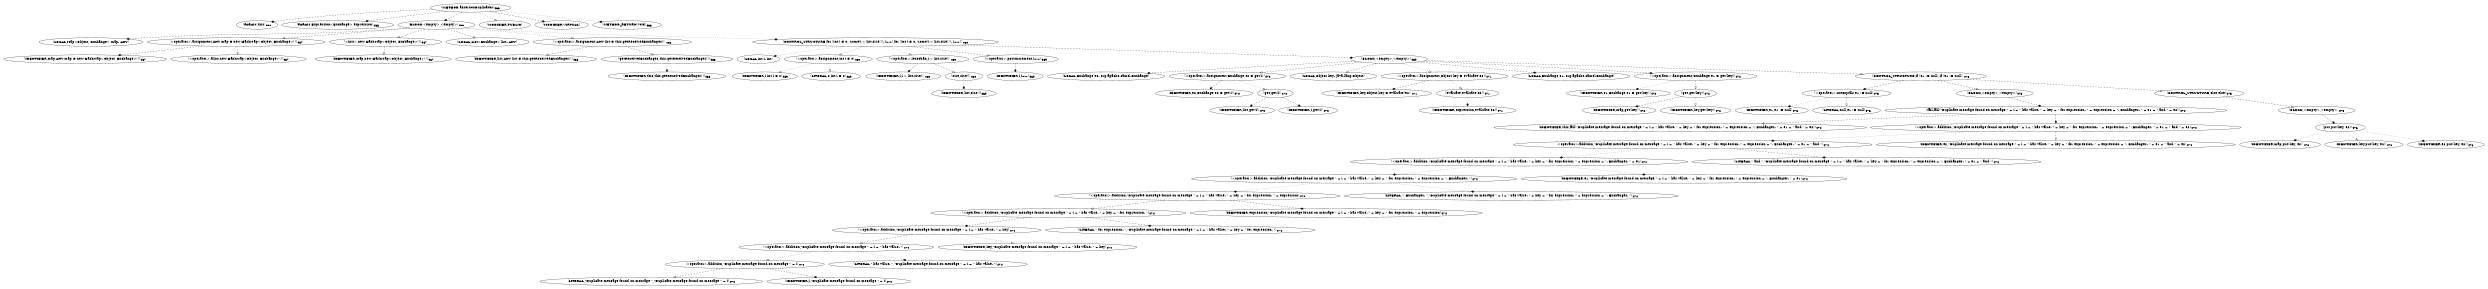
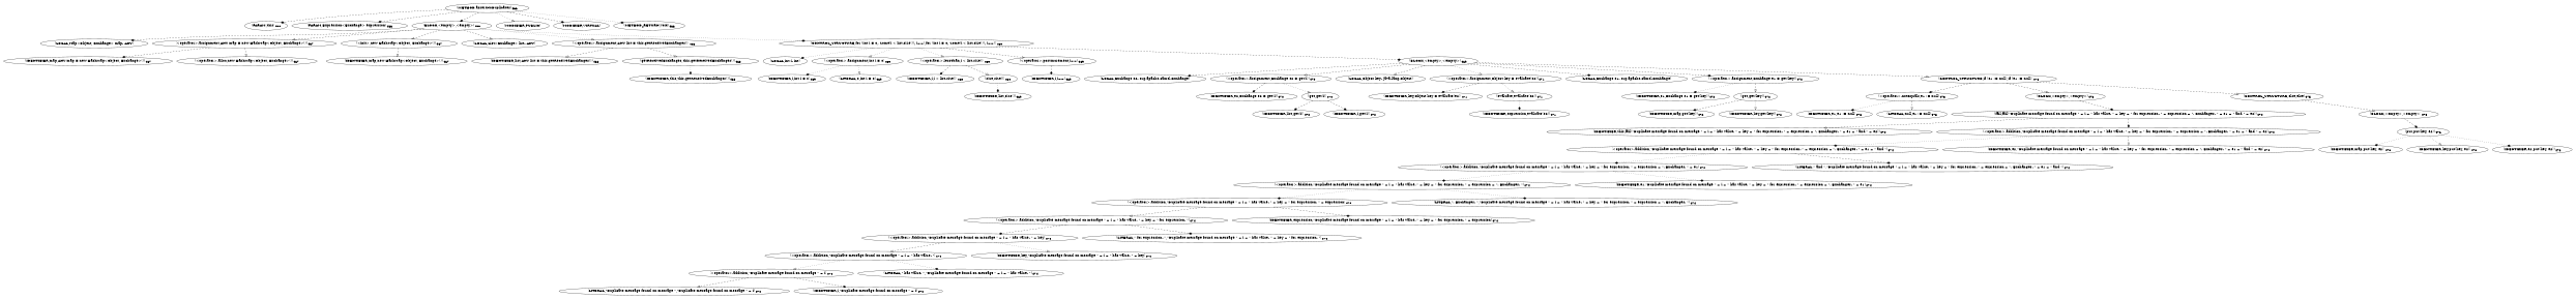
  digraph {
    edge [arrowhead=diamond style=dashed]
    n1 [label=<(METHOD,assertNoDuplicates)<SUB>466</SUB>>]
    n2 [label=<(PARAM,this)<SUB>466</SUB>>]
    n3 [label=<(PARAM,Expression&lt;Exchange&gt; expression)<SUB>466</SUB>>]
    n4 [label=<(BLOCK,&lt;empty&gt;,&lt;empty&gt;)<SUB>466</SUB>>]
    n5 [label=<(MODIFIER,PUBLIC)>]
    n6 [label=<(MODIFIER,VIRTUAL)>]
    n7 [label=<(METHOD_RETURN,void)<SUB>466</SUB>>]
    n8 [label=<(LOCAL,Map&lt;Object, Exchange&gt; map: ANY)>]
    n9 [label=<(&lt;operator&gt;.assignment,ANY map = new HashMap&lt;Object, Exchange&gt;())<SUB>467</SUB>>]
    n10 [label=<(&lt;init&gt;,new HashMap&lt;Object, Exchange&gt;())<SUB>467</SUB>>]
    n11 [label=<(LOCAL,List&lt;Exchange&gt; list: ANY)>]
    n12 [label=<(&lt;operator&gt;.assignment,ANY list = this.getReceivedExchanges())<SUB>468</SUB>>]
    n13 [label=<(CONTROL_STRUCTURE,for (int i = 0; Some(i &lt; list.size()); i++),for (int i = 0; Some(i &lt; list.size()); i++))<SUB>469</SUB>>]
    n14 [label=<(IDENTIFIER,map,ANY map = new HashMap&lt;Object, Exchange&gt;())<SUB>467</SUB>>]
    n15 [label=<(&lt;operator&gt;.alloc,new HashMap&lt;Object, Exchange&gt;())<SUB>467</SUB>>]
    n16 [label=<(IDENTIFIER,map,new HashMap&lt;Object, Exchange&gt;())<SUB>467</SUB>>]
    n17 [label=<(IDENTIFIER,list,ANY list = this.getReceivedExchanges())<SUB>468</SUB>>]
    n18 [label=<(getReceivedExchanges,this.getReceivedExchanges())<SUB>468</SUB>>]
    n19 [label=<(LOCAL,int i: int)>]
    n20 [label=<(&lt;operator&gt;.assignment,int i = 0)<SUB>469</SUB>>]
    n21 [label=<(&lt;operator&gt;.lessThan,i &lt; list.size())<SUB>469</SUB>>]
    n22 [label=<(&lt;operator&gt;.postIncrement,i++)<SUB>469</SUB>>]
    n23 [label=<(BLOCK,&lt;empty&gt;,&lt;empty&gt;)<SUB>469</SUB>>]
    n24 [label=<(IDENTIFIER,this,this.getReceivedExchanges())<SUB>468</SUB>>]
    n25 [label=<(IDENTIFIER,i,int i = 0)<SUB>469</SUB>>]
    n26 [label=<(LITERAL,0,int i = 0)<SUB>469</SUB>>]
    n27 [label=<(IDENTIFIER,i,i &lt; list.size())<SUB>469</SUB>>]
    n28 [label=<(size,size())<SUB>469</SUB>>]
    n29 [label=<(IDENTIFIER,i,i++)<SUB>469</SUB>>]
    n30 [label=<(LOCAL,Exchange e2: org.apache.camel.Exchange)>]
    n31 [label=<(&lt;operator&gt;.assignment,Exchange e2 = get(i))<SUB>470</SUB>>]
    n32 [label=<(LOCAL,Object key: java.lang.Object)>]
    n33 [label=<(&lt;operator&gt;.assignment,Object key = evaluate(e2))<SUB>471</SUB>>]
    n34 [label=<(LOCAL,Exchange e1: org.apache.camel.Exchange)>]
    n35 [label=<(&lt;operator&gt;.assignment,Exchange e1 = get(key))<SUB>472</SUB>>]
    n36 [label=<(CONTROL_STRUCTURE,if (e1 != null),if (e1 != null))<SUB>473</SUB>>]
    n37 [label=<(IDENTIFIER,list,size())<SUB>469</SUB>>]
    n38 [label=<(IDENTIFIER,e2,Exchange e2 = get(i))<SUB>470</SUB>>]
    n39 [label=<(get,get(i))<SUB>470</SUB>>]
    n40 [label=<(IDENTIFIER,key,Object key = evaluate(e2))<SUB>471</SUB>>]
    n41 [label=<(evaluate,evaluate(e2))<SUB>471</SUB>>]
    n42 [label=<(IDENTIFIER,e1,Exchange e1 = get(key))<SUB>472</SUB>>]
    n43 [label=<(get,get(key))<SUB>472</SUB>>]
    n44 [label=<(&lt;operator&gt;.notEquals,e1 != null)<SUB>473</SUB>>]
    n45 [label=<(BLOCK,&lt;empty&gt;,&lt;empty&gt;)<SUB>473</SUB>>]
    n46 [label=<(CONTROL_STRUCTURE,else,else)<SUB>475</SUB>>]
    n47 [label=<(IDENTIFIER,list,get(i))<SUB>470</SUB>>]
    n48 [label=<(IDENTIFIER,i,get(i))<SUB>470</SUB>>]
    n49 [label=<(IDENTIFIER,expression,evaluate(e2))<SUB>471</SUB>>]
    n50 [label=<(IDENTIFIER,map,get(key))<SUB>472</SUB>>]
    n51 [label=<(IDENTIFIER,key,get(key))<SUB>472</SUB>>]
    n52 [label=<(IDENTIFIER,e1,e1 != null)<SUB>473</SUB>>]
    n53 [label=<(LITERAL,null,e1 != null)<SUB>473</SUB>>]
    n54 [label=<(fail,fail(&quot;Duplicate message found on message &quot; + i + &quot; has value: &quot; + key + &quot; for expression: &quot; + expression + &quot;. Exchanges: &quot; + e1 + &quot; and &quot; + e2))<SUB>474</SUB>>]
    n55 [label=<(BLOCK,&lt;empty&gt;,&lt;empty&gt;)<SUB>475</SUB>>]
    n56 [label=<(IDENTIFIER,this,fail(&quot;Duplicate message found on message &quot; + i + &quot; has value: &quot; + key + &quot; for expression: &quot; + expression + &quot;. Exchanges: &quot; + e1 + &quot; and &quot; + e2))<SUB>474</SUB>>]
    n57 [label=<(&lt;operator&gt;.addition,&quot;Duplicate message found on message &quot; + i + &quot; has value: &quot; + key + &quot; for expression: &quot; + expression + &quot;. Exchanges: &quot; + e1 + &quot; and &quot; + e2)<SUB>474</SUB>>]
    n58 [label=<(&lt;operator&gt;.addition,&quot;Duplicate message found on message &quot; + i + &quot; has value: &quot; + key + &quot; for expression: &quot; + expression + &quot;. Exchanges: &quot; + e1 + &quot; and &quot;)<SUB>474</SUB>>]
    n59 [label=<(IDENTIFIER,e2,&quot;Duplicate message found on message &quot; + i + &quot; has value: &quot; + key + &quot; for expression: &quot; + expression + &quot;. Exchanges: &quot; + e1 + &quot; and &quot; + e2)<SUB>474</SUB>>]
    n60 [label=<(&lt;operator&gt;.addition,&quot;Duplicate message found on message &quot; + i + &quot; has value: &quot; + key + &quot; for expression: &quot; + expression + &quot;. Exchanges: &quot; + e1)<SUB>474</SUB>>]
    n61 [label=<(LITERAL,&quot; and &quot;,&quot;Duplicate message found on message &quot; + i + &quot; has value: &quot; + key + &quot; for expression: &quot; + expression + &quot;. Exchanges: &quot; + e1 + &quot; and &quot;)<SUB>474</SUB>>]
    n62 [label=<(&lt;operator&gt;.addition,&quot;Duplicate message found on message &quot; + i + &quot; has value: &quot; + key + &quot; for expression: &quot; + expression + &quot;. Exchanges: &quot;)<SUB>474</SUB>>]
    n63 [label=<(IDENTIFIER,e1,&quot;Duplicate message found on message &quot; + i + &quot; has value: &quot; + key + &quot; for expression: &quot; + expression + &quot;. Exchanges: &quot; + e1)<SUB>474</SUB>>]
    n64 [label=<(&lt;operator&gt;.addition,&quot;Duplicate message found on message &quot; + i + &quot; has value: &quot; + key + &quot; for expression: &quot; + expression)<SUB>474</SUB>>]
    n65 [label=<(LITERAL,&quot;. Exchanges: &quot;,&quot;Duplicate message found on message &quot; + i + &quot; has value: &quot; + key + &quot; for expression: &quot; + expression + &quot;. Exchanges: &quot;)<SUB>474</SUB>>]
    n66 [label=<(&lt;operator&gt;.addition,&quot;Duplicate message found on message &quot; + i + &quot; has value: &quot; + key + &quot; for expression: &quot;)<SUB>474</SUB>>]
    n67 [label=<(IDENTIFIER,expression,&quot;Duplicate message found on message &quot; + i + &quot; has value: &quot; + key + &quot; for expression: &quot; + expression)<SUB>474</SUB>>]
    n68 [label=<(&lt;operator&gt;.addition,&quot;Duplicate message found on message &quot; + i + &quot; has value: &quot; + key)<SUB>474</SUB>>]
    n69 [label=<(LITERAL,&quot; for expression: &quot;,&quot;Duplicate message found on message &quot; + i + &quot; has value: &quot; + key + &quot; for expression: &quot;)<SUB>474</SUB>>]
    n70 [label=<(&lt;operator&gt;.addition,&quot;Duplicate message found on message &quot; + i + &quot; has value: &quot;)<SUB>474</SUB>>]
    n71 [label=<(IDENTIFIER,key,&quot;Duplicate message found on message &quot; + i + &quot; has value: &quot; + key)<SUB>474</SUB>>]
    n72 [label=<(&lt;operator&gt;.addition,&quot;Duplicate message found on message &quot; + i)<SUB>474</SUB>>]
    n73 [label=<(LITERAL,&quot; has value: &quot;,&quot;Duplicate message found on message &quot; + i + &quot; has value: &quot;)<SUB>474</SUB>>]
    n74 [label=<(LITERAL,&quot;Duplicate message found on message &quot;,&quot;Duplicate message found on message &quot; + i)<SUB>474</SUB>>]
    n75 [label=<(IDENTIFIER,i,&quot;Duplicate message found on message &quot; + i)<SUB>474</SUB>>]
    n76 [label=<(put,put(key, e2))<SUB>476</SUB>>]
    n77 [label=<(IDENTIFIER,map,put(key, e2))<SUB>476</SUB>>]
    n78 [label=<(IDENTIFIER,key,put(key, e2))<SUB>476</SUB>>]
    n79 [label=<(IDENTIFIER,e2,put(key, e2))<SUB>476</SUB>>]
    n1 -> n2
    n1 -> n3
    n1 -> n4
    n1 -> n5 [arrowhead=onormal style=dotted]
    n1 -> n6
    n1 -> n7 [style=dotted]
    n4 -> n8
    n4 -> n9 [arrowhead=onormal]
    n4 -> n10 [arrowhead=onormal]
    n4 -> n11 [arrowhead=onormal]
    n4 -> n12 [arrowhead=onormal style=dotted]
    n4 -> n13 [style=dotted]
    n9 -> n14
    n9 -> n15 [arrowhead=onormal]
    n10 -> n16 [arrowhead=onormal]
    n12 -> n17 [arrowhead=onormal]
    n12 -> n18 [arrowhead=onormal]
    n13 -> n19 [style=dotted]
    n13 -> n20 [arrowhead=onormal style=dotted]
    n13 -> n21 [arrowhead=onormal style=dotted]
    n13 -> n22 [arrowhead=onormal]
    n13 -> n23
    n18 -> n24 [style=dotted]
-   n20 -> n25 [arrowhead=onormal style=dotted]
+   n20 -> n25 [style=dotted]
    n20 -> n26 [arrowhead=onormal style=dotted]
    n21 -> n27
    n21 -> n28 [arrowhead=onormal]
    n22 -> n29
    n23 -> n30
    n23 -> n31 [arrowhead=onormal]
    n23 -> n32 [arrowhead=onormal]
    n23 -> n33 [arrowhead=onormal style=dotted]
    n23 -> n34
    n23 -> n35
    n23 -> n36 [arrowhead=onormal]
    n28 -> n37 [style=dotted]
    n31 -> n38
    n31 -> n39 [arrowhead=onormal style=dotted]
    n33 -> n40
    n33 -> n41 [arrowhead=onormal style=dotted]
    n35 -> n42 [style=dotted]
    n35 -> n43 [arrowhead=onormal]
    n36 -> n44
    n36 -> n45 [arrowhead=onormal]
    n36 -> n46 [arrowhead=onormal]
    n39 -> n47
    n39 -> n48
    n41 -> n49 [style=dotted]
    n43 -> n50
    n43 -> n51 [arrowhead=onormal style=dotted]
    n44 -> n52 [style=dotted]
    n44 -> n53 [arrowhead=onormal]
    n45 -> n54
    n46 -> n55 [arrowhead=onormal]
    n54 -> n56 [arrowhead=onormal]
    n54 -> n57
    n55 -> n76
    n57 -> n58 [style=dotted]
    n57 -> n59 [arrowhead=onormal]
    n58 -> n60 [style=dotted]
    n58 -> n61
    n60 -> n62 [style=dotted]
    n60 -> n63 [style=dotted]
    n62 -> n64 [style=dotted]
    n62 -> n65 [style=dotted]
    n64 -> n66 [arrowhead=onormal]
    n64 -> n67
    n66 -> n68
    n66 -> n69
    n68 -> n70 [arrowhead=onormal]
    n68 -> n71 [arrowhead=onormal style=dotted]
    n70 -> n72 [arrowhead=onormal style=dotted]
    n70 -> n73 [style=dotted]
    n72 -> n74 [arrowhead=onormal]
    n72 -> n75
    n76 -> n77 [style=dotted]
    n76 -> n78 [arrowhead=onormal style=dotted]
    n76 -> n79 [style=dotted]
  }
